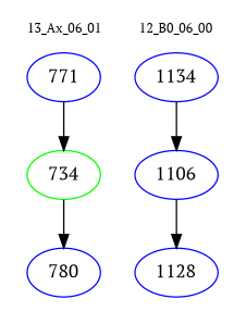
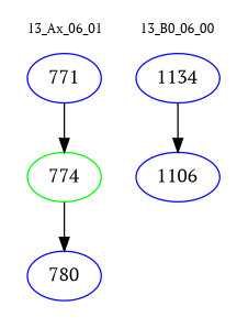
  digraph {
    fontname="PT Serif"
    node [color=blue fontname="PT Serif"]
    edge [color=black fontname="PT Serif"]
    n1 [label=771]
-   n2 [color=green label=734]
+   n2 [color=green label=774]
    n3 [label=780]
    n4 [label=1134]
    n5 [label=1106]
-   n6 [label=1128]
    subgraph cluster_1 {
      color=white
      fontsize=10
      label="13_Ax_06_01"
      n1
      n2
      n3
    }
    subgraph cluster_2 {
      color=white
      fontsize=10
-     label="12_B0_06_00"
+     label="13_B0_06_00"
      n4
      n5
-     n6
    }
    n1 -> n2
    n2 -> n3
    n4 -> n5
-   n5 -> n6
  }
